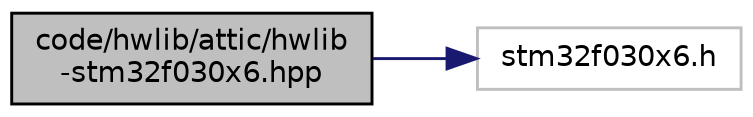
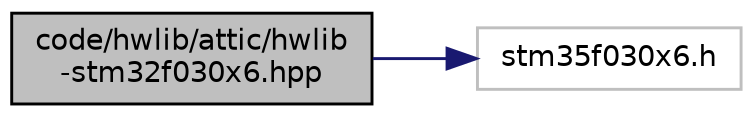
  digraph {
    rankdir=LR
    node [fontname=Helvetica fontsize=10 shape=record style=filled]
    n1 [color=black fillcolor=grey75 fontcolor=black height=0.2 label="code/hwlib/attic/hwlib\l-stm32f030x6.hpp" width=0.4]
-   n2 [color=grey75 fillcolor=white height=0.2 label="stm32f030x6.h" width=0.4]
+   n2 [color=grey75 fillcolor=white height=0.2 label="stm35f030x6.h" width=0.4]
    n1 -> n2 [color=midnightblue fontname=Helvetica fontsize=10 labelfontname=Helvetica labelfontsize=10 style=solid]
  }
